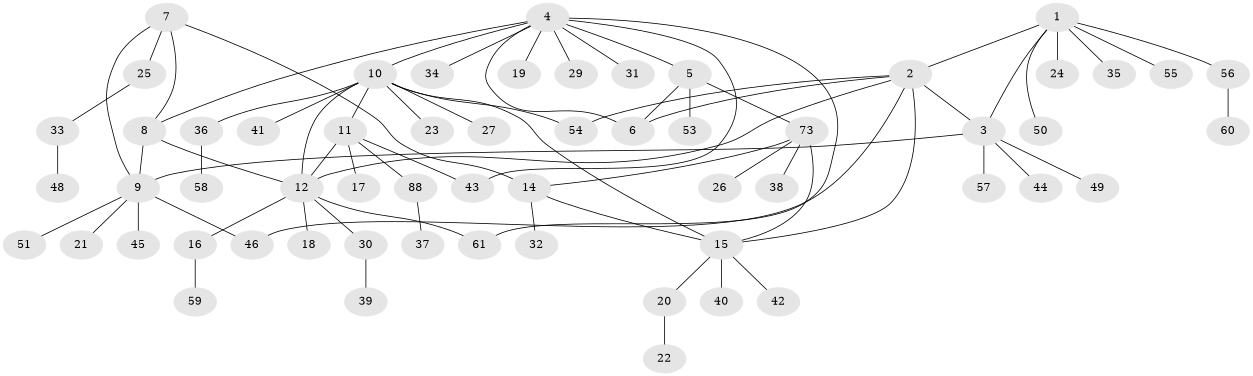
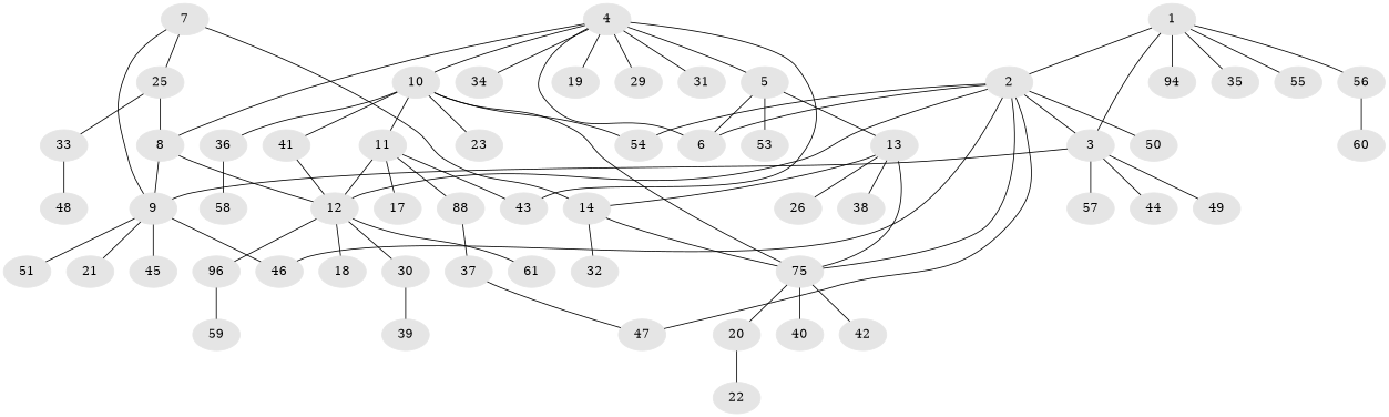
  graph {
    node [color=gray90 style=filled]
    1
    2
    3
-   24
+   24 [label=94]
    35
    50
    55
    56
    6
    12
-   15
+   15 [label=75]
    46
+   47
    54
    9
    44
    49
    57
    60
    61
-   16
+   16 [label=96]
    18
    30
    20
    40
    42
    21
    45
    51
    4
    5
    8
    10
    19
    29
    31
    34
    43
-   13 [label=73]
+   13
    53
    11
    23
-   27
    36
    41
    14
    26
    38
    7
    25
    32
    33
    17
    n54 [label=88]
    58
    37
    59
    39
    22
    48
    1 -- 2
    1 -- 3
    1 -- 24
    1 -- 35
-   1 -- 50
+   2 -- 50
    1 -- 55
    1 -- 56
    2 -- 3
    2 -- 6
    2 -- 12
    2 -- 15
    2 -- 46
+   2 -- 47
    2 -- 54
    3 -- 9
    3 -- 44
    3 -- 49
    3 -- 57
    56 -- 60
    12 -- 61
    12 -- 16
    12 -- 18
    12 -- 30
    15 -- 20
    15 -- 40
    15 -- 42
    9 -- 46
    9 -- 21
    9 -- 45
    9 -- 51
    16 -- 59
    30 -- 39
    20 -- 22
    4 -- 6
-   4 -- 61
    4 -- 5
    4 -- 8
    4 -- 10
    4 -- 19
    4 -- 29
    4 -- 31
    4 -- 34
    4 -- 43
    5 -- 6
    5 -- 13
    5 -- 53
    8 -- 12
    8 -- 9
-   10 -- 12
+   41 -- 12
    10 -- 15
    10 -- 54
    10 -- 11
    10 -- 23
-   10 -- 27
    10 -- 36
    10 -- 41
    13 -- 15
    13 -- 14
    13 -- 26
    13 -- 38
    11 -- 12
    11 -- 43
    11 -- 17
    11 -- n54
    36 -- 58
    14 -- 15
    14 -- 32
    7 -- 9
-   7 -- 8
+   25 -- 8
    7 -- 14
    7 -- 25
    25 -- 33
    33 -- 48
    n54 -- 37
+   37 -- 47
  }
